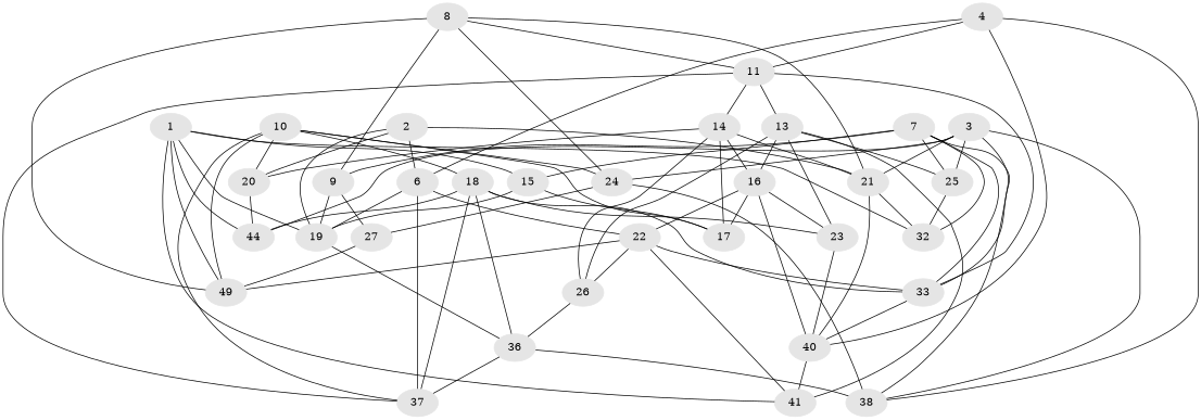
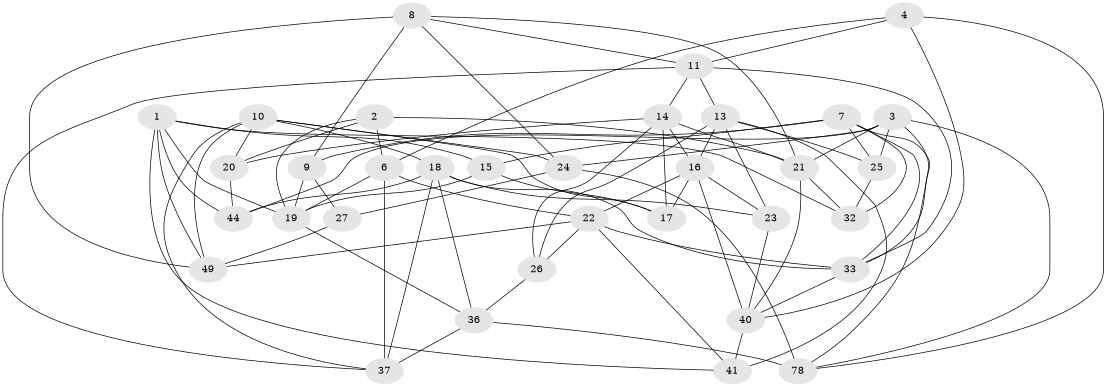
  graph {
    node [color=gray90 style=filled]
    1 [super="+35"]
    15
    19 [super="+51"]
    32
    n5 [label=41]
    44
    49 [super="+50"]
    17
    36 [super="+47"]
    6 [super="+43"]
    22 [super="+53"]
    37 [super="+54"]
    2
    20
    21 [super="+55"]
    40 [super="+45"]
    3 [super="+5"]
    24 [super="+30"]
    25
    33 [super="+57"]
-   38 [super="+48"]
+   38 [super="+48" label=78]
    27 [super="+28"]
    4
    11 [super="+56"]
    13 [super="+52"]
    14 [super="+39"]
    26
    7 [super="+41"]
    9 [super="+34"]
    8 [super="+31"]
    10 [super="+12"]
    18 [super="+29"]
    23
    16 [super="+46"]
    1 -- 15
    1 -- 19
    1 -- 32
    1 -- n5
    1 -- 44
    1 -- 49
    15 -- 19
    15 -- 17
    19 -- 36
    36 -- 37
    36 -- 38 [weight=2]
    6 -- 19
    6 -- 22
    6 -- 37 [weight=2]
    22 -- n5
    22 -- 49
    22 -- 33
    22 -- 26
    2 -- 19
    2 -- 6
    2 -- 20
    2 -- 21
    20 -- 44
    21 -- 32
    21 -- 40
    40 -- n5
    3 -- 44
    3 -- 21
    3 -- 24
    3 -- 25
    3 -- 33
    3 -- 38
    24 -- 38
    24 -- 27 [weight=2]
    25 -- 32
    33 -- 40
    27 -- 49 [weight=2]
    4 -- 6
    4 -- 40
    4 -- 38
    4 -- 11
    11 -- 37
    11 -- 33
    11 -- 13
    11 -- 14
    13 -- n5
    13 -- 25
    13 -- 26
    13 -- 23
    13 -- 16
    14 -- 17
    14 -- 20
    14 -- 21
    14 -- 26
    14 -- 16
    26 -- 36
    7 -- 15
    7 -- 32
    7 -- 25
    7 -- 33
    7 -- 38
    7 -- 9
    9 -- 19
    9 -- 27 [weight=2]
    8 -- 49
    8 -- 21
    8 -- 24
    8 -- 11
    8 -- 9 [weight=2]
    10 -- 49
    10 -- 17
    10 -- 37
    10 -- 20
    10 -- 24
    10 -- 18
    18 -- 44
    18 -- 36
    18 -- 37
    18 -- 33
    18 -- 23
    23 -- 40
    16 -- 17
    16 -- 22
    16 -- 40
    16 -- 23
  }
